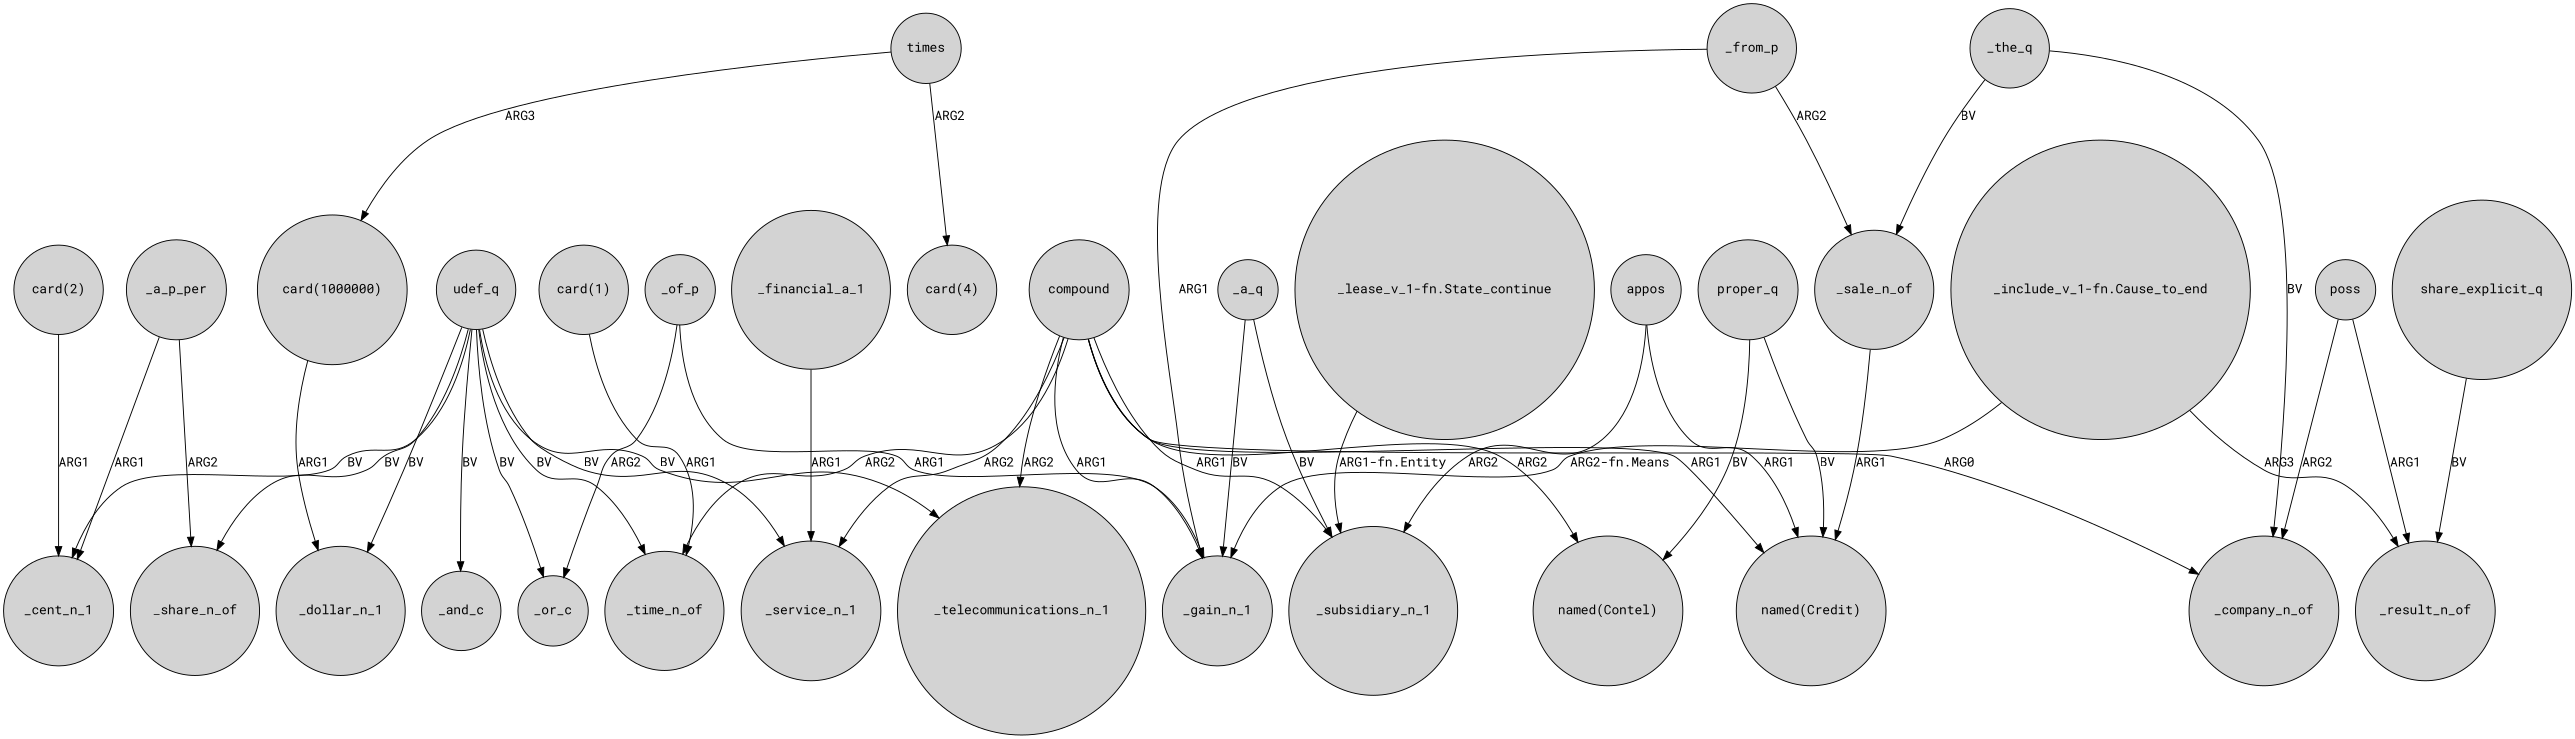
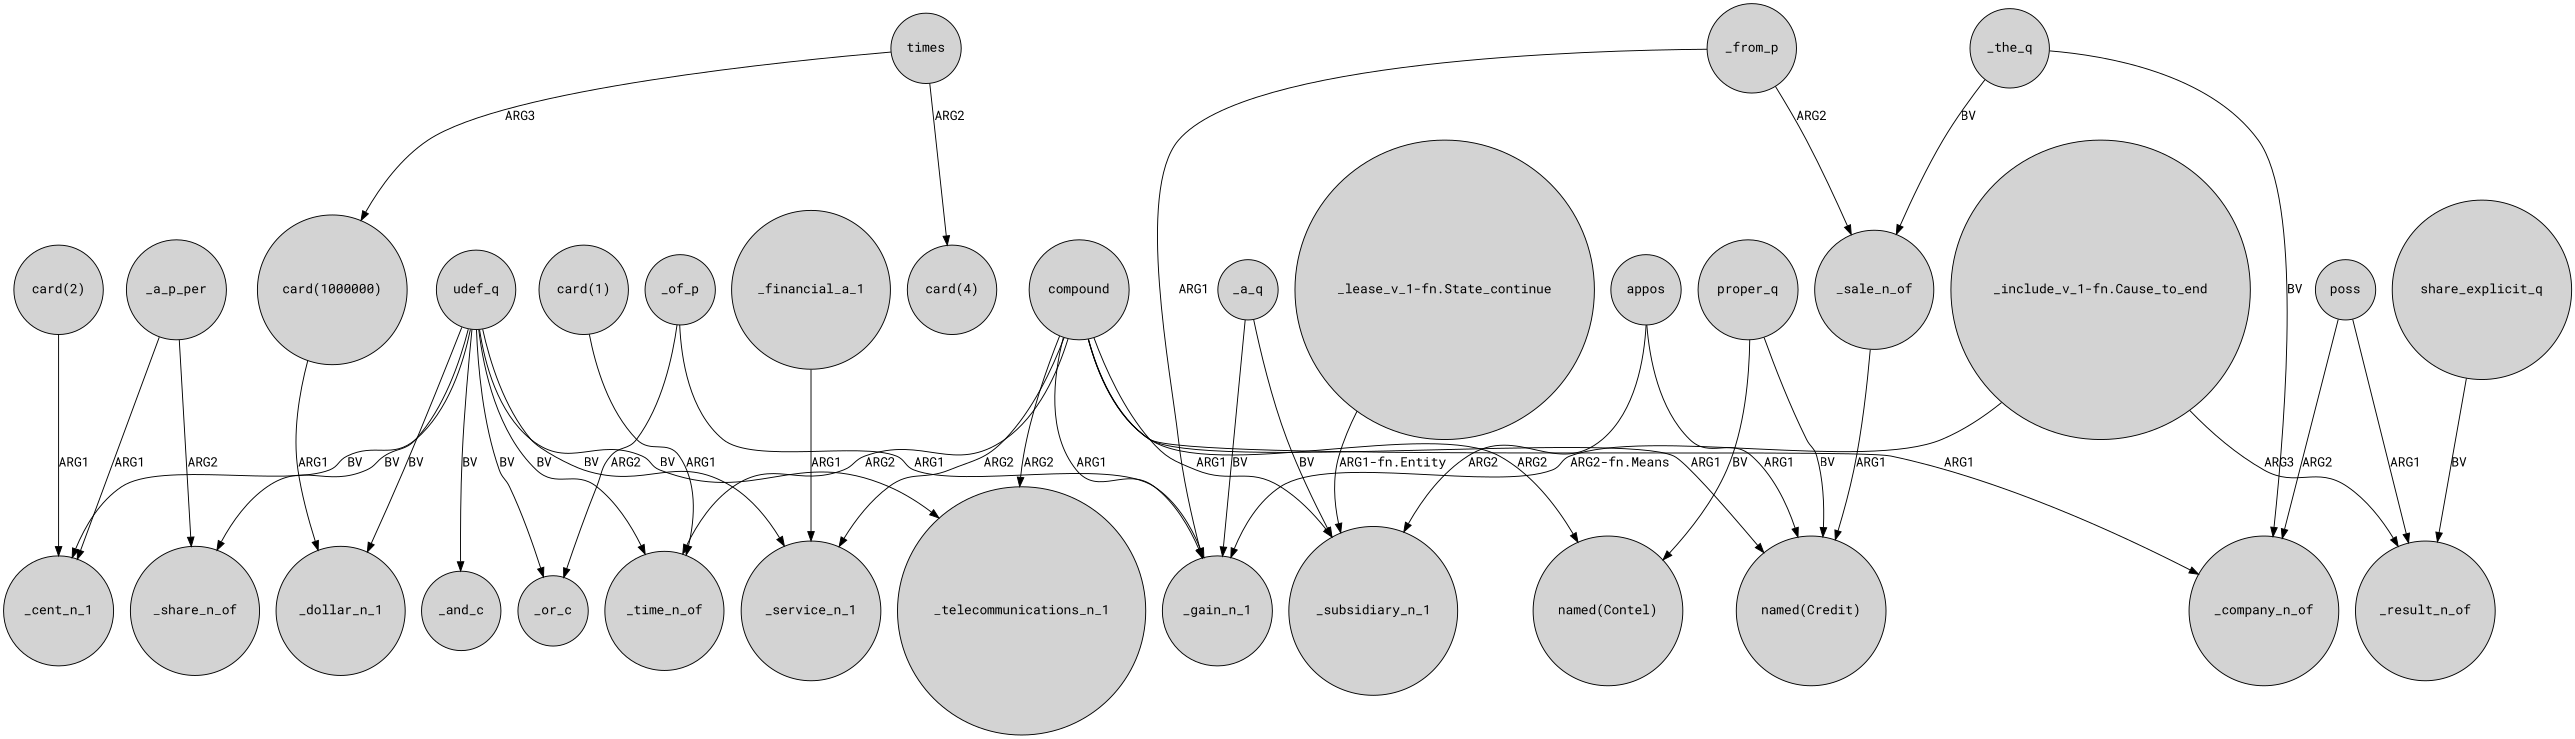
  digraph {
    fontname="Roboto Mono"
    node [fontname="Roboto Mono" shape=circle style=filled]
    edge [fontname="Roboto Mono"]
    "_include_v_1-fn.Cause_to_end"
    _gain_n_1
    _result_n_of
    udef_q
    _service_n_1
    _time_n_of
    _cent_n_1
    _and_c
    _or_c
    _telecommunications_n_1
    _share_n_of
    _dollar_n_1
    compound
    _subsidiary_n_1
    "named(Credit)"
    _company_n_of
    "named(Contel)"
    _a_q
    _a_p_per
    _financial_a_1
    _sale_n_of
    times
    "card(1000000)"
    "card(4)"
    "_lease_v_1-fn.State_continue"
    _of_p
    _from_p
    poss
    appos
    proper_q
    "card(1)"
    n32 [label=share_explicit_q]
    "card(2)"
    _the_q
    "_include_v_1-fn.Cause_to_end" -> _gain_n_1 [label="ARG2-fn.Means"]
    "_include_v_1-fn.Cause_to_end" -> _result_n_of [label=ARG3]
    udef_q -> _service_n_1 [label=BV]
    udef_q -> _time_n_of [label=BV]
    udef_q -> _cent_n_1 [label=BV]
    udef_q -> _and_c [label=BV]
    udef_q -> _or_c [label=BV]
    udef_q -> _telecommunications_n_1 [label=BV]
    udef_q -> _share_n_of [label=BV]
    udef_q -> _dollar_n_1 [label=BV]
    compound -> _gain_n_1 [label=ARG1]
    compound -> _service_n_1 [label=ARG2]
    compound -> _time_n_of [label=ARG2]
    compound -> _telecommunications_n_1 [label=ARG2]
    compound -> _subsidiary_n_1 [label=ARG1]
    compound -> "named(Credit)" [label=ARG1]
-   compound -> _company_n_of [label=ARG0]
+   compound -> _company_n_of [label=ARG1]
    compound -> "named(Contel)" [label=ARG2]
    _a_q -> _gain_n_1 [label=BV]
    _a_q -> _subsidiary_n_1 [label=BV]
    _a_p_per -> _cent_n_1 [label=ARG1]
    _a_p_per -> _share_n_of [label=ARG2]
    _financial_a_1 -> _service_n_1 [label=ARG1]
    _sale_n_of -> "named(Credit)" [label=ARG1]
    times -> "card(1000000)" [label=ARG3]
    times -> "card(4)" [label=ARG2]
    "card(1000000)" -> _dollar_n_1 [label=ARG1]
    "_lease_v_1-fn.State_continue" -> _subsidiary_n_1 [label="ARG1-fn.Entity"]
    _of_p -> _gain_n_1 [label=ARG1]
    _of_p -> _or_c [label=ARG2]
    _from_p -> _gain_n_1 [label=ARG1]
    _from_p -> _sale_n_of [label=ARG2]
    poss -> _result_n_of [label=ARG1]
    poss -> _company_n_of [label=ARG2]
    appos -> _subsidiary_n_1 [label=ARG2]
    appos -> "named(Credit)" [label=ARG1]
    proper_q -> "named(Credit)" [label=BV]
    proper_q -> "named(Contel)" [label=BV]
    "card(1)" -> _time_n_of [label=ARG1]
    n32 -> _result_n_of [label=BV]
    "card(2)" -> _cent_n_1 [label=ARG1]
    _the_q -> _company_n_of [label=BV]
    _the_q -> _sale_n_of [label=BV]
  }
